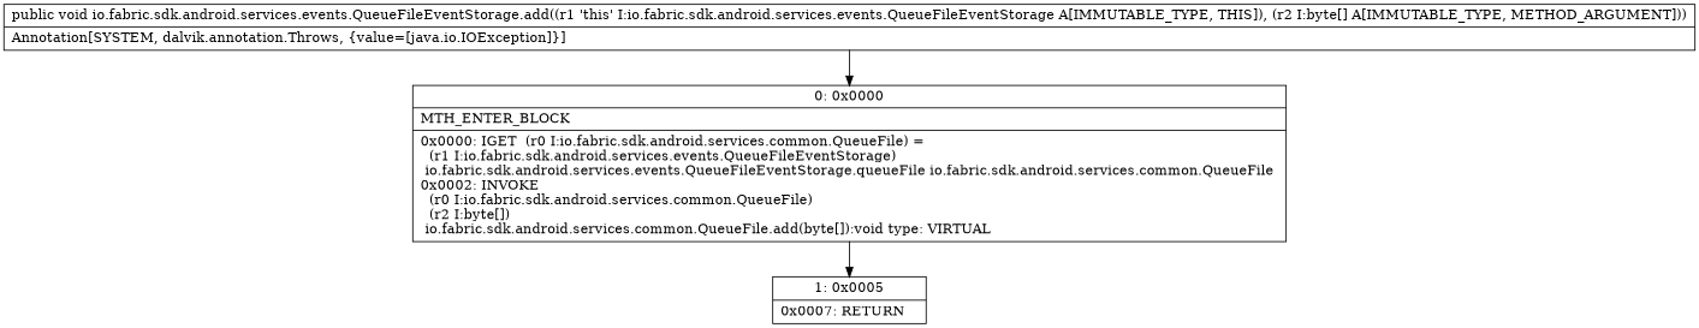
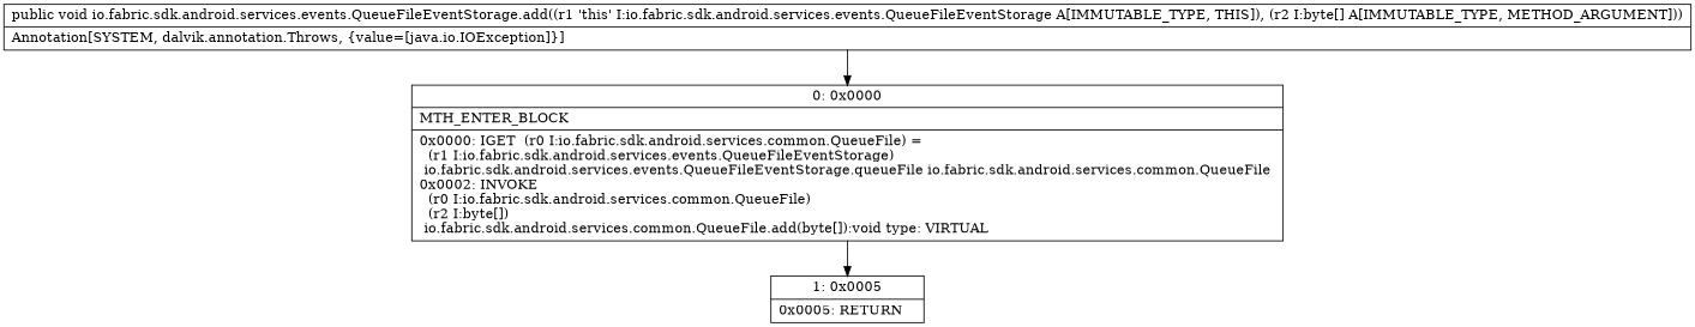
  digraph {
    node [shape=record]
    n1 [label="{0\:\ 0x0000|MTH_ENTER_BLOCK\l|0x0000: IGET  (r0 I:io.fabric.sdk.android.services.common.QueueFile) = \l  (r1 I:io.fabric.sdk.android.services.events.QueueFileEventStorage)\l io.fabric.sdk.android.services.events.QueueFileEventStorage.queueFile io.fabric.sdk.android.services.common.QueueFile \l0x0002: INVOKE  \l  (r0 I:io.fabric.sdk.android.services.common.QueueFile)\l  (r2 I:byte[])\l io.fabric.sdk.android.services.common.QueueFile.add(byte[]):void type: VIRTUAL \l}"]
-   n2 [label="{1\:\ 0x0005|0x0007: RETURN   \l}"]
+   n2 [label="{1\:\ 0x0005|0x0005: RETURN   \l}"]
    n3 [label="{public void io.fabric.sdk.android.services.events.QueueFileEventStorage.add((r1 'this' I:io.fabric.sdk.android.services.events.QueueFileEventStorage A[IMMUTABLE_TYPE, THIS]), (r2 I:byte[] A[IMMUTABLE_TYPE, METHOD_ARGUMENT]))  | Annotation[SYSTEM, dalvik.annotation.Throws, \{value=[java.io.IOException]\}]\l}"]
    n1 -> n2
    n3 -> n1
  }
